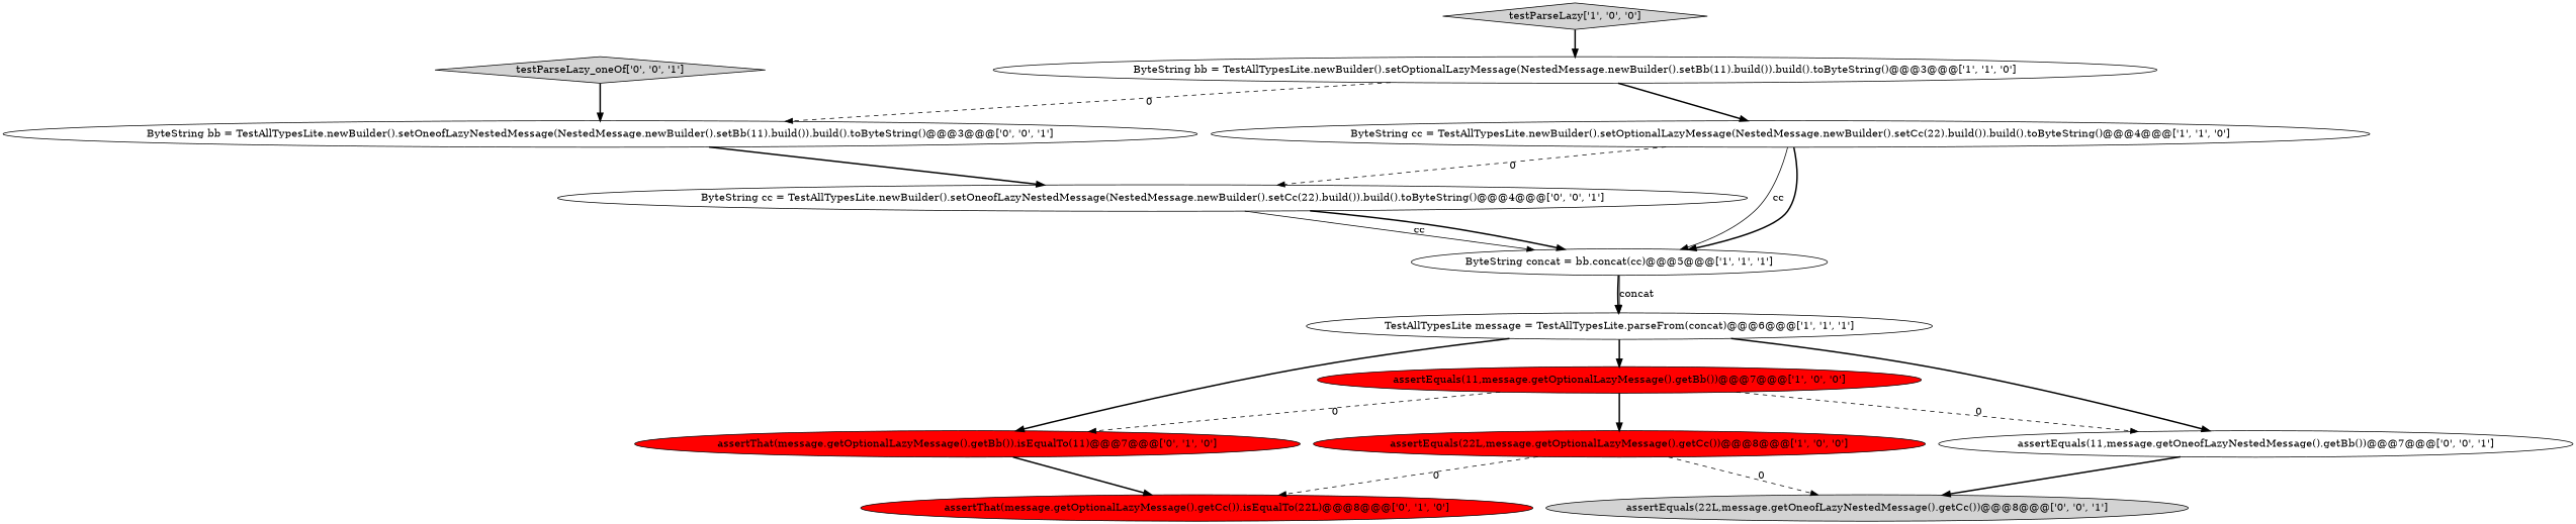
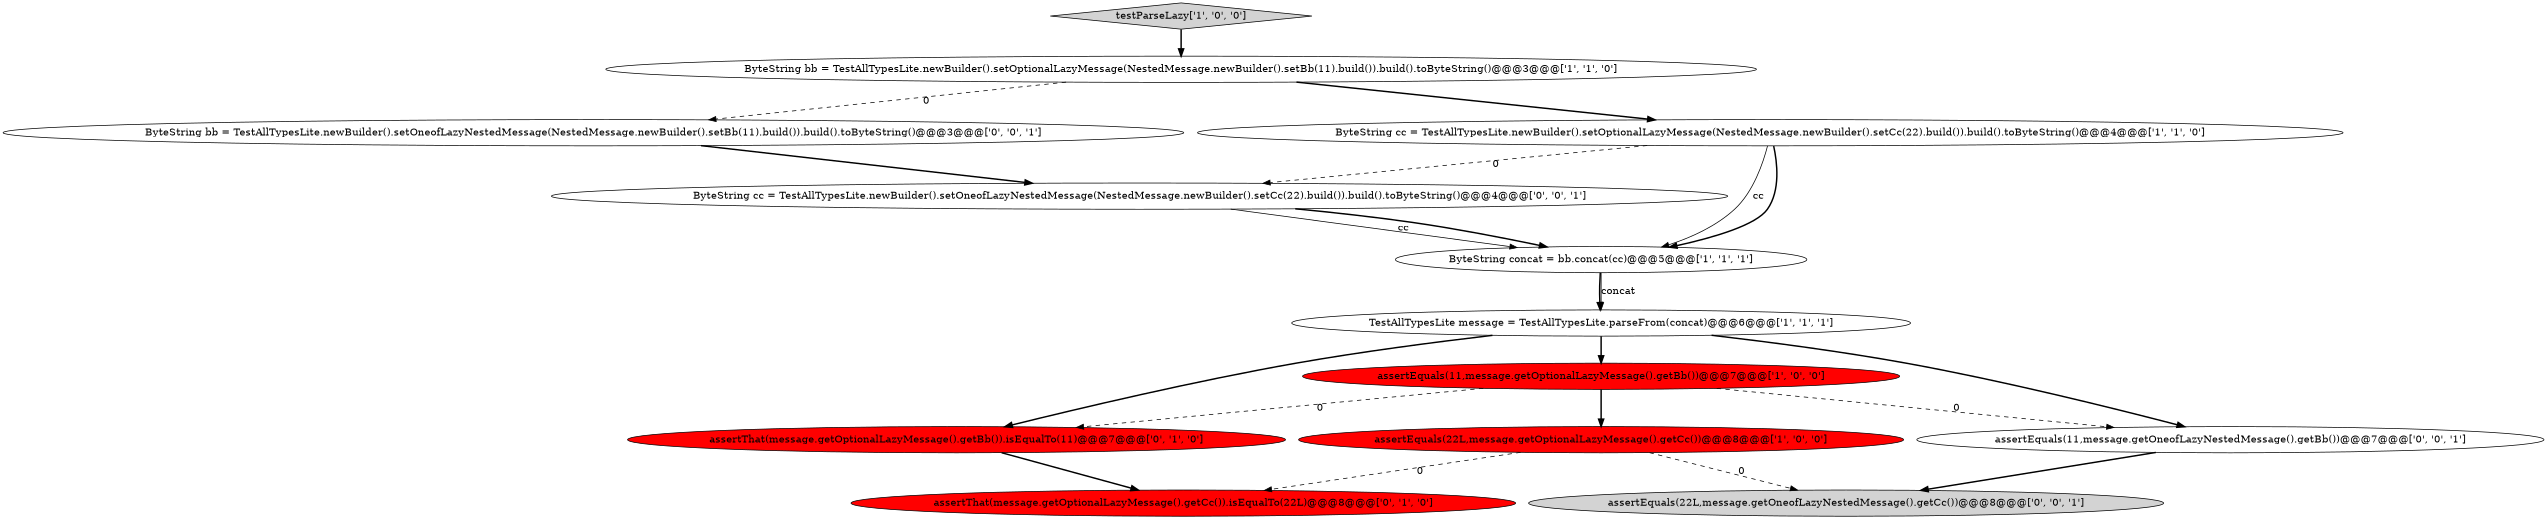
  digraph {
    node [fillcolor=white shape=ellipse style=filled]
    edge [style=bold]
    n1 [label="ByteString cc = TestAllTypesLite.newBuilder().setOneofLazyNestedMessage(NestedMessage.newBuilder().setCc(22).build()).build().toByteString()@@@4@@@['0', '0', '1']"]
    n2 [label="ByteString concat = bb.concat(cc)@@@5@@@['1', '1', '1']"]
    n3 [label="TestAllTypesLite message = TestAllTypesLite.parseFrom(concat)@@@6@@@['1', '1', '1']"]
-   n4 [fillcolor=lightgray label="testParseLazy_oneOf['0', '0', '1']" shape=diamond]
    n5 [label="ByteString bb = TestAllTypesLite.newBuilder().setOneofLazyNestedMessage(NestedMessage.newBuilder().setBb(11).build()).build().toByteString()@@@3@@@['0', '0', '1']"]
    n6 [fillcolor=red label="assertThat(message.getOptionalLazyMessage().getBb()).isEqualTo(11)@@@7@@@['0', '1', '0']"]
    n7 [label="assertEquals(11,message.getOneofLazyNestedMessage().getBb())@@@7@@@['0', '0', '1']"]
    n8 [fillcolor=red label="assertEquals(11,message.getOptionalLazyMessage().getBb())@@@7@@@['1', '0', '0']"]
    n9 [fillcolor=lightgray label="testParseLazy['1', '0', '0']" shape=diamond]
    n10 [label="ByteString bb = TestAllTypesLite.newBuilder().setOptionalLazyMessage(NestedMessage.newBuilder().setBb(11).build()).build().toByteString()@@@3@@@['1', '1', '0']"]
    n11 [label="ByteString cc = TestAllTypesLite.newBuilder().setOptionalLazyMessage(NestedMessage.newBuilder().setCc(22).build()).build().toByteString()@@@4@@@['1', '1', '0']"]
    n12 [fillcolor=red label="assertThat(message.getOptionalLazyMessage().getCc()).isEqualTo(22L)@@@8@@@['0', '1', '0']"]
    n13 [fillcolor=lightgray label="assertEquals(22L,message.getOneofLazyNestedMessage().getCc())@@@8@@@['0', '0', '1']"]
    n14 [fillcolor=red label="assertEquals(22L,message.getOptionalLazyMessage().getCc())@@@8@@@['1', '0', '0']"]
    n1 -> n2 [label=cc style=solid]
    n1 -> n2
    n2 -> n3
    n2 -> n3 [label=concat style=solid]
    n3 -> n6
    n3 -> n7
    n3 -> n8
-   n4 -> n5
    n5 -> n1
    n6 -> n12
    n7 -> n13
    n8 -> n6 [label=0 style=dashed]
    n8 -> n7 [label=0 style=dashed]
    n8 -> n14
    n9 -> n10
    n10 -> n5 [label=0 style=dashed]
    n10 -> n11
    n11 -> n1 [label=0 style=dashed]
    n11 -> n2 [label=cc style=solid]
    n11 -> n2
    n14 -> n12 [label=0 style=dashed]
    n14 -> n13 [label=0 style=dashed]
  }
